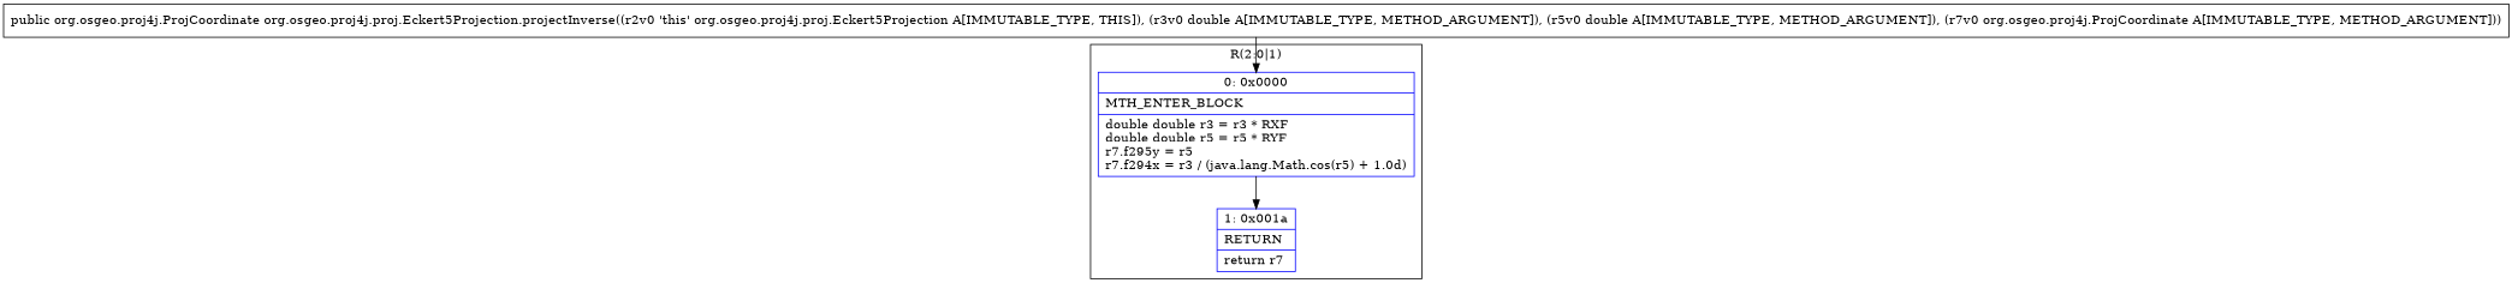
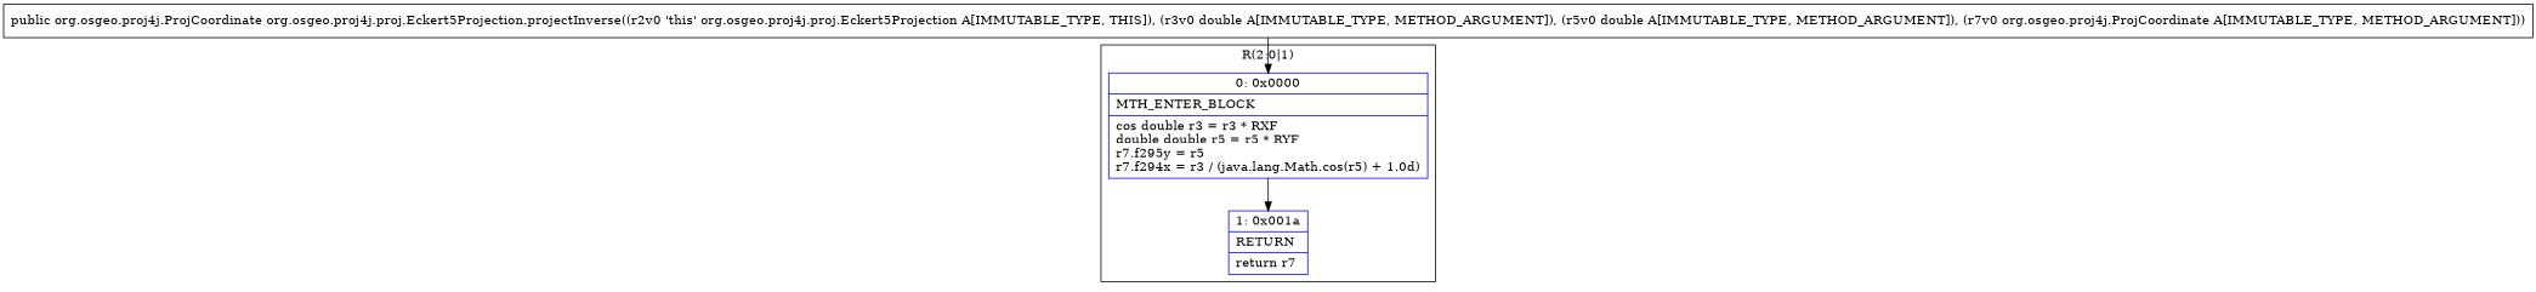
  digraph {
    node [color=blue shape=record]
-   n1 [label="{0\:\ 0x0000|MTH_ENTER_BLOCK\l|double double r3 = r3 * RXF\ldouble double r5 = r5 * RYF\lr7.f295y = r5\lr7.f294x = r3 \/ (java.lang.Math.cos(r5) + 1.0d)\l}"]
+   n1 [label="{0\:\ 0x0000|MTH_ENTER_BLOCK\l|cos double r3 = r3 * RXF\ldouble double r5 = r5 * RYF\lr7.f295y = r5\lr7.f294x = r3 \/ (java.lang.Math.cos(r5) + 1.0d)\l}"]
    n2 [label="{1\:\ 0x001a|RETURN\l|return r7\l}"]
    n3 [label="{public org.osgeo.proj4j.ProjCoordinate org.osgeo.proj4j.proj.Eckert5Projection.projectInverse((r2v0 'this' org.osgeo.proj4j.proj.Eckert5Projection A[IMMUTABLE_TYPE, THIS]), (r3v0 double A[IMMUTABLE_TYPE, METHOD_ARGUMENT]), (r5v0 double A[IMMUTABLE_TYPE, METHOD_ARGUMENT]), (r7v0 org.osgeo.proj4j.ProjCoordinate A[IMMUTABLE_TYPE, METHOD_ARGUMENT])) }" color=""]
    subgraph cluster_1 {
      label="R(2:0|1)"
      n1
      n2
    }
    n1 -> n2
    n3 -> n1
  }
